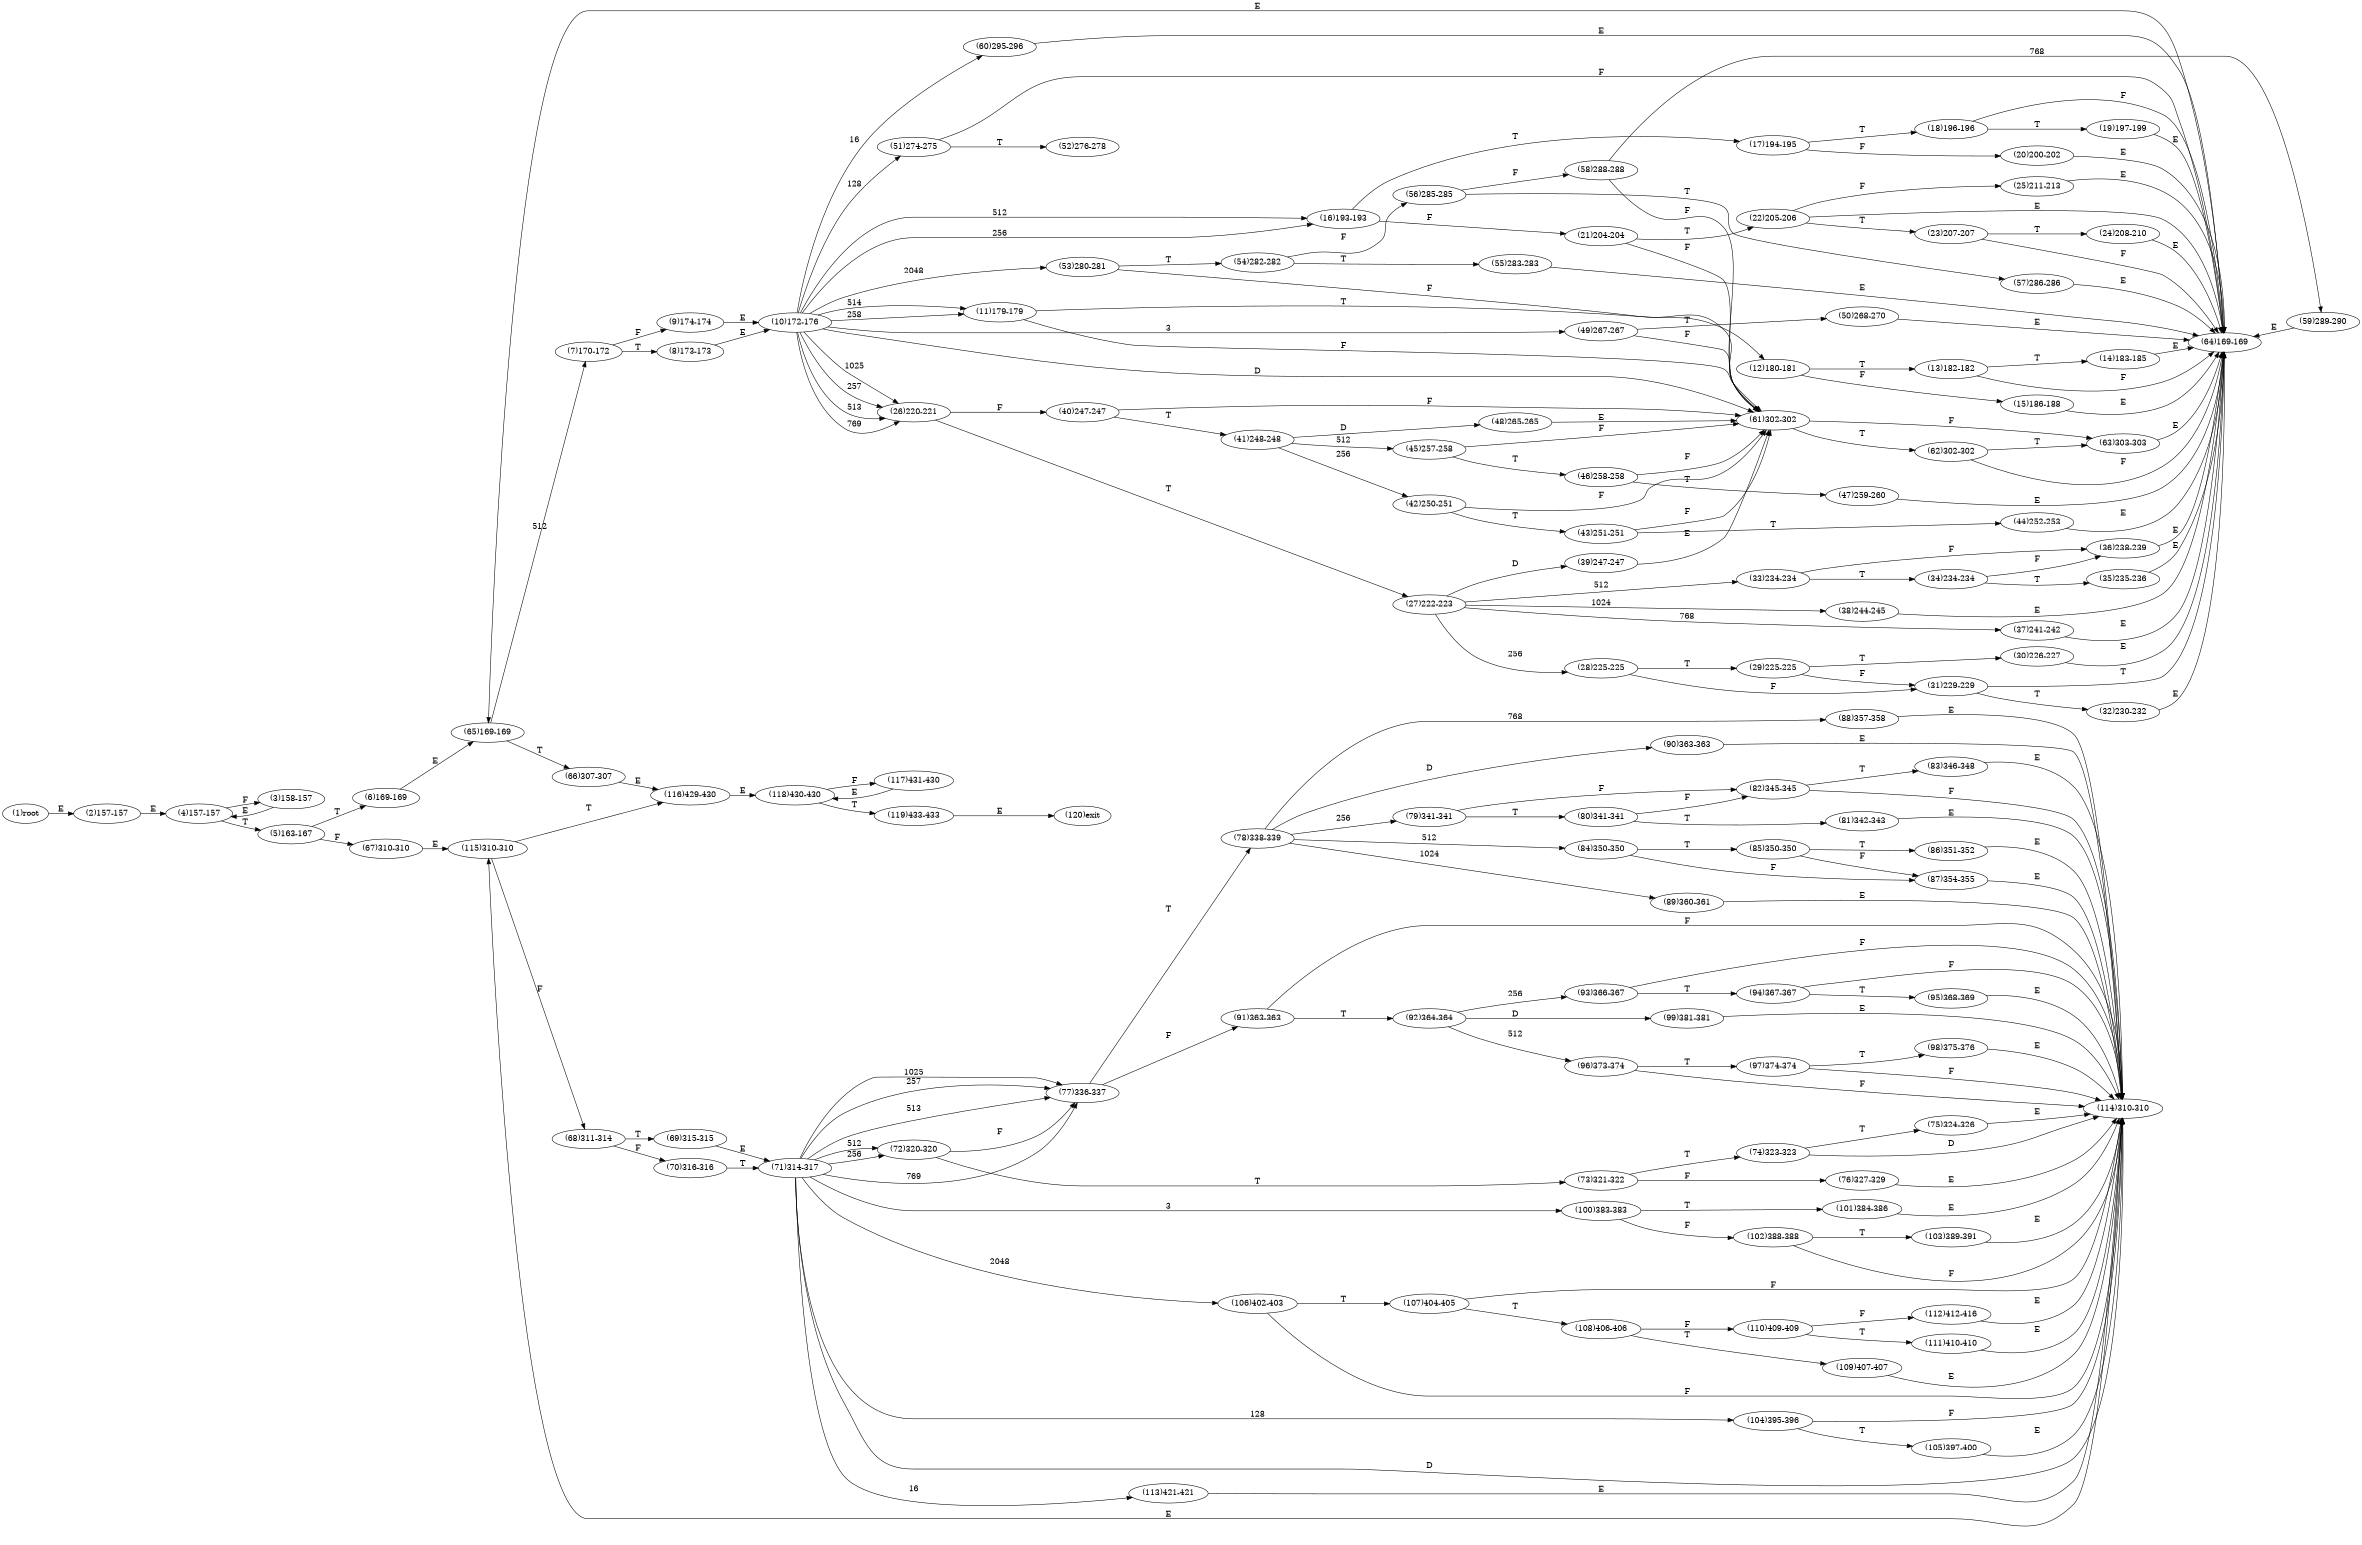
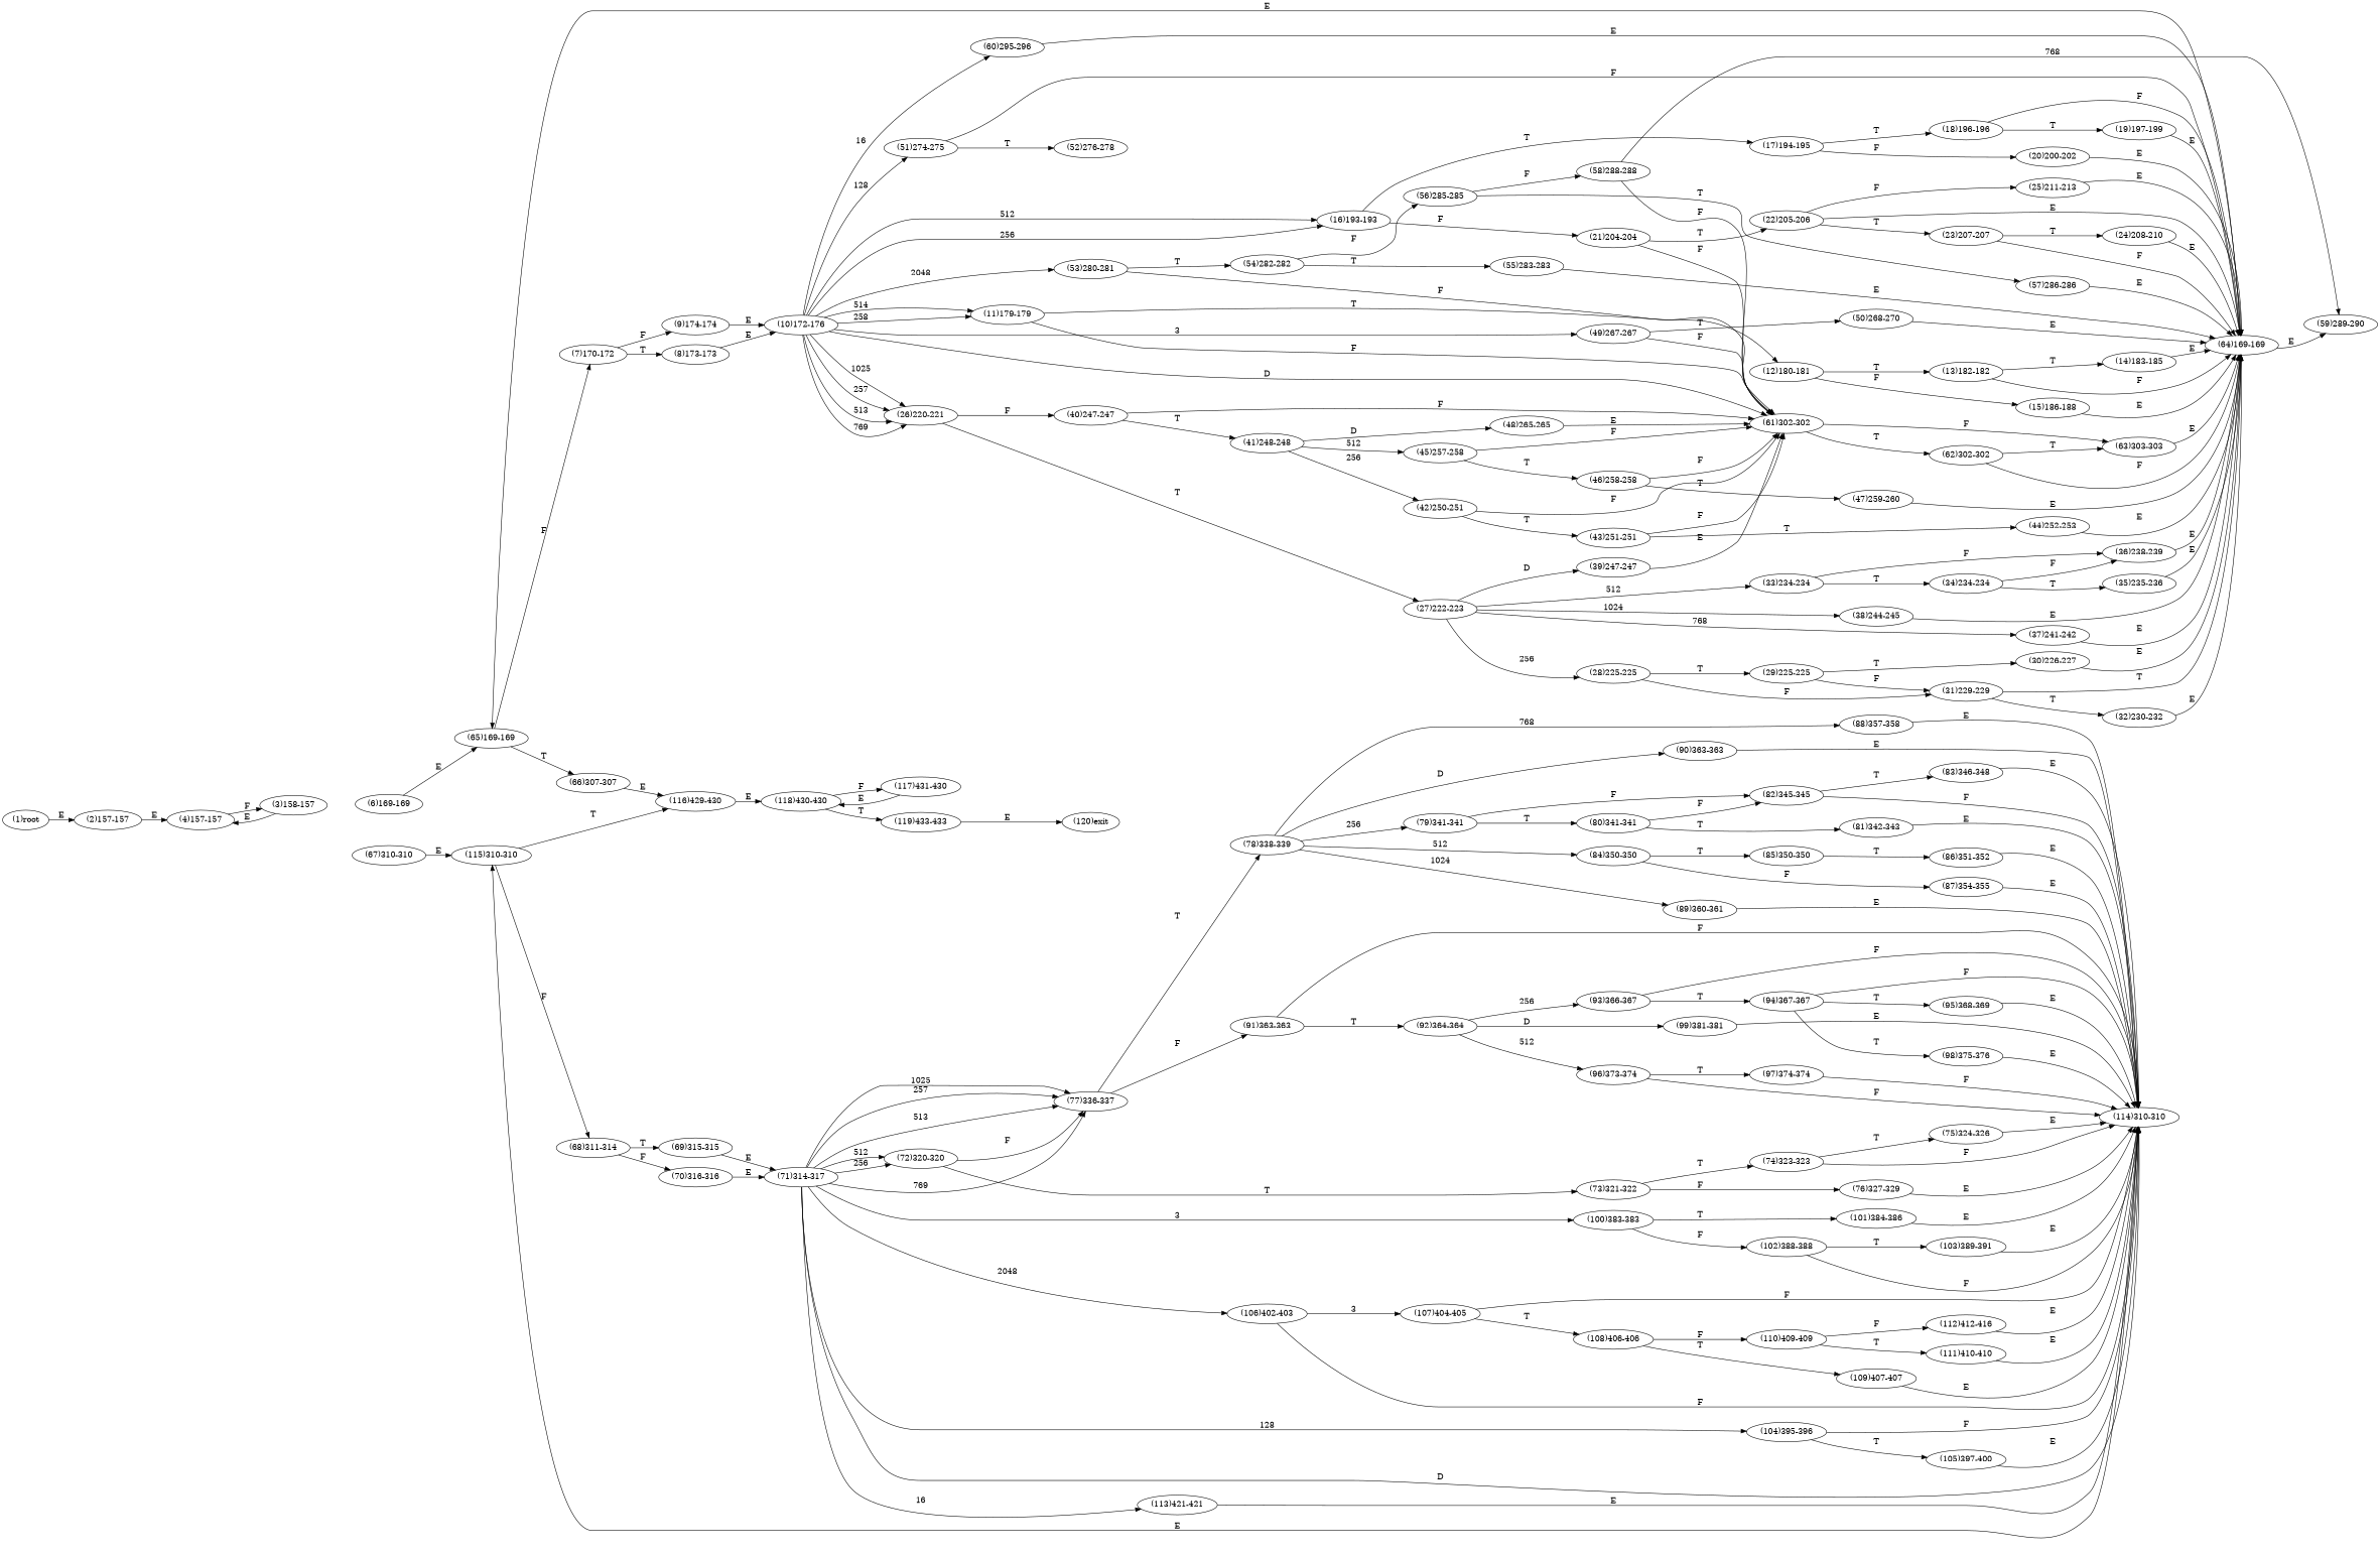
  digraph {
    rankdir=LR
    n1 [label="(1)root"]
    n2 [label="(2)157-157"]
    n3 [label="(4)157-157"]
    n4 [label="(3)158-157"]
-   n5 [label="(5)163-167"]
    n6 [label="(6)169-169"]
    n7 [label="(67)310-310"]
    n8 [label="(65)169-169"]
    n9 [label="(115)310-310"]
    n10 [label="(7)170-172"]
    n11 [label="(66)307-307"]
    n12 [label="(8)173-173"]
    n13 [label="(9)174-174"]
    n14 [label="(10)172-176"]
    n15 [label="(11)179-179"]
    n16 [label="(16)193-193"]
    n17 [label="(26)220-221"]
    n18 [label="(51)274-275"]
    n19 [label="(49)267-267"]
    n20 [label="(53)280-281"]
    n21 [label="(61)302-302"]
    n22 [label="(60)295-296"]
    n23 [label="(12)180-181"]
    n24 [label="(17)194-195"]
    n25 [label="(21)204-204"]
    n26 [label="(27)222-223"]
    n27 [label="(40)247-247"]
    n28 [label="(64)169-169"]
    n29 [label="(52)276-278"]
    n30 [label="(50)268-270"]
    n31 [label="(54)282-282"]
    n32 [label="(63)303-303"]
    n33 [label="(62)302-302"]
    n34 [label="(13)182-182"]
    n35 [label="(15)186-188"]
    n36 [label="(14)183-185"]
    n37 [label="(18)196-196"]
    n38 [label="(20)200-202"]
    n39 [label="(19)197-199"]
    n40 [label="(22)205-206"]
    n41 [label="(23)207-207"]
    n42 [label="(25)211-213"]
    n43 [label="(24)208-210"]
    n44 [label="(28)225-225"]
    n45 [label="(33)234-234"]
    n46 [label="(38)244-245"]
    n47 [label="(39)247-247"]
    n48 [label="(37)241-242"]
    n49 [label="(29)225-225"]
    n50 [label="(31)229-229"]
    n51 [label="(34)234-234"]
    n52 [label="(36)238-239"]
    n53 [label="(41)248-248"]
    n54 [label="(30)226-227"]
    n55 [label="(32)230-232"]
    n56 [label="(35)235-236"]
    n57 [label="(42)250-251"]
    n58 [label="(43)251-251"]
    n59 [label="(44)252-253"]
    n60 [label="(45)257-258"]
    n61 [label="(48)265-265"]
    n62 [label="(46)258-258"]
    n63 [label="(47)259-260"]
    n64 [label="(55)283-283"]
    n65 [label="(56)285-285"]
    n66 [label="(58)288-288"]
    n67 [label="(57)286-286"]
    n68 [label="(59)289-290"]
    n69 [label="(68)311-314"]
    n70 [label="(69)315-315"]
    n71 [label="(70)316-316"]
    n72 [label="(71)314-317"]
    n73 [label="(77)336-337"]
    n74 [label="(72)320-320"]
    n75 [label="(100)383-383"]
    n76 [label="(106)402-403"]
    n77 [label="(104)395-396"]
    n78 [label="(114)310-310"]
    n79 [label="(113)421-421"]
    n80 [label="(78)338-339"]
    n81 [label="(91)363-363"]
    n82 [label="(73)321-322"]
    n83 [label="(102)388-388"]
    n84 [label="(101)384-386"]
    n85 [label="(107)404-405"]
    n86 [label="(105)397-400"]
    n87 [label="(116)429-430"]
    n88 [label="(118)430-430"]
    n89 [label="(76)327-329"]
    n90 [label="(79)341-341"]
    n91 [label="(84)350-350"]
    n92 [label="(89)360-361"]
    n93 [label="(88)357-358"]
    n94 [label="(90)363-363"]
    n95 [label="(92)364-364"]
    n96 [label="(80)341-341"]
    n97 [label="(82)345-345"]
    n98 [label="(85)350-350"]
    n99 [label="(87)354-355"]
    n100 [label="(81)342-343"]
    n101 [label="(83)346-348"]
    n102 [label="(74)323-323"]
    n103 [label="(75)324-326"]
    n104 [label="(86)351-352"]
    n105 [label="(93)366-367"]
    n106 [label="(94)367-367"]
    n107 [label="(95)368-369"]
    n108 [label="(99)381-381"]
    n109 [label="(96)373-374"]
    n110 [label="(97)374-374"]
    n111 [label="(103)389-391"]
    n112 [label="(98)375-376"]
    n113 [label="(110)409-409"]
    n114 [label="(111)410-410"]
    n115 [label="(112)412-416"]
    n116 [label="(108)406-406"]
    n117 [label="(109)407-407"]
    n118 [label="(119)433-433"]
    n119 [label="(120)exit"]
    n120 [label="(117)431-430"]
    n1 -> n2 [label=E]
    n2 -> n3 [label=E]
    n3 -> n4 [label=F]
-   n3 -> n5 [label=T]
    n4 -> n3 [label=E]
-   n5 -> n6 [label=T]
-   n5 -> n7 [label=F]
    n6 -> n8 [label=E]
    n7 -> n9 [label=E]
-   n8 -> n10 [label=512]
+   n8 -> n10 [label=F]
    n8 -> n11 [label=T]
    n9 -> n69 [label=F]
    n9 -> n87 [label=T]
    n10 -> n12 [label=T]
    n10 -> n13 [label=F]
    n11 -> n87 [label=E]
    n12 -> n14 [label=E]
    n13 -> n14 [label=E]
    n14 -> n15 [label=258]
    n14 -> n15 [label=514]
    n14 -> n16 [label=256]
    n14 -> n16 [label=512]
    n14 -> n17 [label=257]
    n14 -> n17 [label=513]
    n14 -> n17 [label=769]
    n14 -> n17 [label=1025]
    n14 -> n18 [label=128]
    n14 -> n19 [label=3]
    n14 -> n20 [label=2048]
    n14 -> n21 [label=D]
    n14 -> n22 [label=16]
    n15 -> n21 [label=F]
    n15 -> n23 [label=T]
    n16 -> n24 [label=T]
    n16 -> n25 [label=F]
    n17 -> n26 [label=T]
    n17 -> n27 [label=F]
    n18 -> n28 [label=F]
    n18 -> n29 [label=T]
    n19 -> n21 [label=F]
    n19 -> n30 [label=T]
    n20 -> n21 [label=F]
    n20 -> n31 [label=T]
    n21 -> n32 [label=F]
    n21 -> n33 [label=T]
    n22 -> n28 [label=E]
    n23 -> n34 [label=T]
    n23 -> n35 [label=F]
    n24 -> n37 [label=T]
    n24 -> n38 [label=F]
    n25 -> n21 [label=F]
    n25 -> n40 [label=T]
    n26 -> n44 [label=256]
    n26 -> n45 [label=512]
    n26 -> n46 [label=1024]
    n26 -> n47 [label=D]
    n26 -> n48 [label=768]
    n27 -> n21 [label=F]
    n27 -> n53 [label=T]
    n28 -> n8 [label=E]
    n30 -> n28 [label=E]
    n31 -> n64 [label=T]
    n31 -> n65 [label=F]
    n32 -> n28 [label=E]
    n33 -> n28 [label=F]
    n33 -> n32 [label=T]
    n34 -> n28 [label=F]
    n34 -> n36 [label=T]
    n35 -> n28 [label=E]
    n36 -> n28 [label=E]
    n37 -> n28 [label=F]
    n37 -> n39 [label=T]
    n38 -> n28 [label=E]
    n39 -> n28 [label=E]
    n40 -> n28 [label=E]
    n40 -> n41 [label=T]
    n40 -> n42 [label=F]
    n41 -> n28 [label=F]
    n41 -> n43 [label=T]
    n42 -> n28 [label=E]
    n43 -> n28 [label=E]
    n44 -> n49 [label=T]
    n44 -> n50 [label=F]
    n45 -> n51 [label=T]
    n45 -> n52 [label=F]
    n46 -> n28 [label=E]
    n47 -> n21 [label=E]
    n48 -> n28 [label=E]
    n49 -> n50 [label=F]
    n49 -> n54 [label=T]
    n50 -> n28 [label=T]
    n50 -> n55 [label=T]
    n51 -> n52 [label=F]
    n51 -> n56 [label=T]
    n52 -> n28 [label=E]
    n53 -> n57 [label=256]
    n53 -> n60 [label=512]
    n53 -> n61 [label=D]
    n54 -> n28 [label=E]
    n55 -> n28 [label=E]
    n56 -> n28 [label=E]
    n57 -> n21 [label=F]
    n57 -> n58 [label=T]
    n58 -> n21 [label=F]
    n58 -> n59 [label=T]
    n59 -> n28 [label=E]
    n60 -> n21 [label=F]
    n60 -> n62 [label=T]
    n61 -> n21 [label=E]
    n62 -> n21 [label=F]
    n62 -> n63 [label=T]
    n63 -> n28 [label=E]
    n64 -> n28 [label=E]
    n65 -> n66 [label=F]
    n65 -> n67 [label=T]
    n66 -> n21 [label=F]
    n66 -> n68 [label=768]
    n67 -> n28 [label=E]
-   n68 -> n28 [label=E]
+   n28 -> n68 [label=E]
    n69 -> n70 [label=T]
    n69 -> n71 [label=F]
    n70 -> n72 [label=E]
-   n71 -> n72 [label=T]
+   n71 -> n72 [label=E]
    n72 -> n73 [label=257]
    n72 -> n73 [label=513]
    n72 -> n73 [label=769]
    n72 -> n73 [label=1025]
    n72 -> n74 [label=256]
    n72 -> n74 [label=512]
    n72 -> n75 [label=3]
    n72 -> n76 [label=2048]
    n72 -> n77 [label=128]
    n72 -> n78 [label=D]
    n72 -> n79 [label=16]
    n73 -> n80 [label=T]
    n73 -> n81 [label=F]
    n74 -> n73 [label=F]
    n74 -> n82 [label=T]
    n75 -> n83 [label=F]
    n75 -> n84 [label=T]
    n76 -> n78 [label=F]
-   n76 -> n85 [label=T]
+   n76 -> n85 [label=3]
    n77 -> n78 [label=F]
    n77 -> n86 [label=T]
    n78 -> n9 [label=E]
    n79 -> n78 [label=E]
    n80 -> n90 [label=256]
    n80 -> n91 [label=512]
    n80 -> n92 [label=1024]
    n80 -> n93 [label=768]
    n80 -> n94 [label=D]
    n81 -> n78 [label=F]
    n81 -> n95 [label=T]
    n82 -> n89 [label=F]
    n82 -> n102 [label=T]
    n83 -> n78 [label=F]
    n83 -> n111 [label=T]
    n84 -> n78 [label=E]
    n85 -> n78 [label=F]
    n85 -> n116 [label=T]
    n86 -> n78 [label=E]
    n87 -> n88 [label=E]
    n88 -> n118 [label=T]
    n88 -> n120 [label=F]
    n89 -> n78 [label=E]
    n90 -> n96 [label=T]
    n90 -> n97 [label=F]
    n91 -> n98 [label=T]
    n91 -> n99 [label=F]
    n92 -> n78 [label=E]
    n93 -> n78 [label=E]
    n94 -> n78 [label=E]
    n95 -> n105 [label=256]
    n95 -> n108 [label=D]
    n95 -> n109 [label=512]
    n96 -> n97 [label=F]
    n96 -> n100 [label=T]
    n97 -> n78 [label=F]
    n97 -> n101 [label=T]
-   n98 -> n99 [label=F]
    n98 -> n104 [label=T]
    n99 -> n78 [label=E]
    n100 -> n78 [label=E]
    n101 -> n78 [label=E]
-   n102 -> n78 [label=D]
+   n102 -> n78 [label=F]
    n102 -> n103 [label=T]
    n103 -> n78 [label=E]
    n104 -> n78 [label=E]
    n105 -> n78 [label=F]
    n105 -> n106 [label=T]
    n106 -> n78 [label=F]
    n106 -> n107 [label=T]
    n107 -> n78 [label=E]
    n108 -> n78 [label=E]
    n109 -> n78 [label=F]
    n109 -> n110 [label=T]
    n110 -> n78 [label=F]
-   n110 -> n112 [label=T]
+   n106 -> n112 [label=T]
    n111 -> n78 [label=E]
    n112 -> n78 [label=E]
    n113 -> n114 [label=T]
    n113 -> n115 [label=F]
    n114 -> n78 [label=E]
    n115 -> n78 [label=E]
    n116 -> n113 [label=F]
    n116 -> n117 [label=T]
    n117 -> n78 [label=E]
    n118 -> n119 [label=E]
    n120 -> n88 [label=E]
  }
